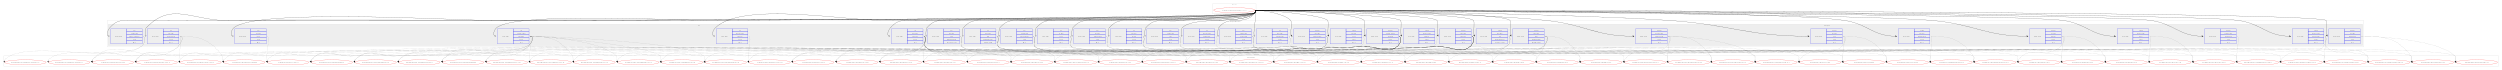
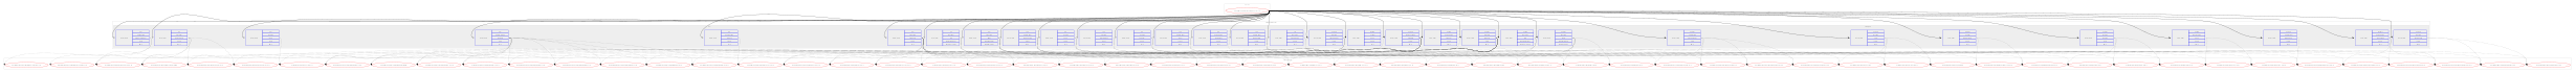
  digraph {
    compound=true
    concentrate=true
    fontname=Montserrat
    fontsize=10
    newrank=true
    rankdir=TB
    ranksep=1.5
    node [color=red fontname=Montserrat fontsize=10]
    edge [arrowhead=vee fontname=Montserrat headport=w style=dotted tailport=e weight=100]
    n1 [label="portage://media-gfx/fotema-1.14.2-r1" width=4]
    n2 [color=blue label=<<TABLE BORDER="0" CELLBORDER="1" CELLSPACING="0" CELLPADDING="4" WIDTH="220"><TR><TD ROWSPAN="6" CELLPADDING="30">pack_dep</TD></TR><TR><TD WIDTH="110">install</TD></TR><TR><TD>dev-libs</TD></TR><TR><TD>glib</TD></TR><TR><TD>greaterequal</TD></TR><TR><TD>[[2,66],,,2.66]</TD></TR></TABLE>> shape=none]
    n3 [color=blue label=<<TABLE BORDER="0" CELLBORDER="1" CELLSPACING="0" CELLPADDING="4" WIDTH="220"><TR><TD ROWSPAN="6" CELLPADDING="30">pack_dep</TD></TR><TR><TD WIDTH="110">install</TD></TR><TR><TD>dev-libs</TD></TR><TR><TD>openssl</TD></TR><TR><TD>none</TD></TR><TR><TD>[[],,,,]</TD></TR></TABLE>> shape=none]
    n4 [color=blue label=<<TABLE BORDER="0" CELLBORDER="1" CELLSPACING="0" CELLPADDING="4" WIDTH="220"><TR><TD ROWSPAN="6" CELLPADDING="30">pack_dep</TD></TR><TR><TD WIDTH="110">install</TD></TR><TR><TD>gui-libs</TD></TR><TR><TD>gtk</TD></TR><TR><TD>greaterequal</TD></TR><TR><TD>[[4,0,0],,,4.0.0]</TD></TR></TABLE>> shape=none]
    n5 [color=blue label=<<TABLE BORDER="0" CELLBORDER="1" CELLSPACING="0" CELLPADDING="4" WIDTH="220"><TR><TD ROWSPAN="6" CELLPADDING="30">pack_dep</TD></TR><TR><TD WIDTH="110">install</TD></TR><TR><TD>gui-libs</TD></TR><TR><TD>libadwaita</TD></TR><TR><TD>none</TD></TR><TR><TD>[[],,,,]</TD></TR></TABLE>> shape=none]
    n6 [color=blue label=<<TABLE BORDER="0" CELLBORDER="1" CELLSPACING="0" CELLPADDING="4" WIDTH="220"><TR><TD ROWSPAN="6" CELLPADDING="30">pack_dep</TD></TR><TR><TD WIDTH="110">install</TD></TR><TR><TD>media-libs</TD></TR><TR><TD>fontconfig</TD></TR><TR><TD>none</TD></TR><TR><TD>[[],,,,]</TD></TR></TABLE>> shape=none]
    n7 [color=blue label=<<TABLE BORDER="0" CELLBORDER="1" CELLSPACING="0" CELLPADDING="4" WIDTH="220"><TR><TD ROWSPAN="6" CELLPADDING="30">pack_dep</TD></TR><TR><TD WIDTH="110">install</TD></TR><TR><TD>media-libs</TD></TR><TR><TD>graphene</TD></TR><TR><TD>none</TD></TR><TR><TD>[[],,,,]</TD></TR></TABLE>> shape=none]
    n8 [color=blue label=<<TABLE BORDER="0" CELLBORDER="1" CELLSPACING="0" CELLPADDING="4" WIDTH="220"><TR><TD ROWSPAN="6" CELLPADDING="30">pack_dep</TD></TR><TR><TD WIDTH="110">install</TD></TR><TR><TD>media-libs</TD></TR><TR><TD>lcms</TD></TR><TR><TD>none</TD></TR><TR><TD>[[],,,,]</TD></TR></TABLE>> shape=none]
    n9 [color=blue label=<<TABLE BORDER="0" CELLBORDER="1" CELLSPACING="0" CELLPADDING="4" WIDTH="220"><TR><TD ROWSPAN="6" CELLPADDING="30">pack_dep</TD></TR><TR><TD WIDTH="110">install</TD></TR><TR><TD>media-libs</TD></TR><TR><TD>libshumate</TD></TR><TR><TD>none</TD></TR><TR><TD>[[],,,,]</TD></TR></TABLE>> shape=none]
    n10 [color=blue label=<<TABLE BORDER="0" CELLBORDER="1" CELLSPACING="0" CELLPADDING="4" WIDTH="220"><TR><TD ROWSPAN="6" CELLPADDING="30">pack_dep</TD></TR><TR><TD WIDTH="110">install</TD></TR><TR><TD>media-libs</TD></TR><TR><TD>opencv</TD></TR><TR><TD>none</TD></TR><TR><TD>[[],,,,]</TD></TR></TABLE>> shape=none]
    n11 [color=blue label=<<TABLE BORDER="0" CELLBORDER="1" CELLSPACING="0" CELLPADDING="4" WIDTH="220"><TR><TD ROWSPAN="6" CELLPADDING="30">pack_dep</TD></TR><TR><TD WIDTH="110">install</TD></TR><TR><TD>media-video</TD></TR><TR><TD>ffmpeg</TD></TR><TR><TD>none</TD></TR><TR><TD>[[],,,,]</TD></TR></TABLE>> shape=none]
    n12 [color=blue label=<<TABLE BORDER="0" CELLBORDER="1" CELLSPACING="0" CELLPADDING="4" WIDTH="220"><TR><TD ROWSPAN="6" CELLPADDING="30">pack_dep</TD></TR><TR><TD WIDTH="110">install</TD></TR><TR><TD>sci-libs</TD></TR><TR><TD>onnx</TD></TR><TR><TD>none</TD></TR><TR><TD>[[],,,,]</TD></TR></TABLE>> shape=none]
    n13 [color=blue label=<<TABLE BORDER="0" CELLBORDER="1" CELLSPACING="0" CELLPADDING="4" WIDTH="220"><TR><TD ROWSPAN="6" CELLPADDING="30">pack_dep</TD></TR><TR><TD WIDTH="110">install</TD></TR><TR><TD>sys-libs</TD></TR><TR><TD>libseccomp</TD></TR><TR><TD>none</TD></TR><TR><TD>[[],,,,]</TD></TR></TABLE>> shape=none]
    n14 [color=blue label=<<TABLE BORDER="0" CELLBORDER="1" CELLSPACING="0" CELLPADDING="4" WIDTH="220"><TR><TD ROWSPAN="6" CELLPADDING="30">pack_dep</TD></TR><TR><TD WIDTH="110">install</TD></TR><TR><TD>x11-libs</TD></TR><TR><TD>cairo</TD></TR><TR><TD>none</TD></TR><TR><TD>[[],,,,]</TD></TR></TABLE>> shape=none]
    n15 [color=blue label=<<TABLE BORDER="0" CELLBORDER="1" CELLSPACING="0" CELLPADDING="4" WIDTH="220"><TR><TD ROWSPAN="6" CELLPADDING="30">pack_dep</TD></TR><TR><TD WIDTH="110">install</TD></TR><TR><TD>x11-libs</TD></TR><TR><TD>gdk-pixbuf</TD></TR><TR><TD>none</TD></TR><TR><TD>[[],,,,]</TD></TR></TABLE>> shape=none]
    n16 [color=blue label=<<TABLE BORDER="0" CELLBORDER="1" CELLSPACING="0" CELLPADDING="4" WIDTH="220"><TR><TD ROWSPAN="6" CELLPADDING="30">pack_dep</TD></TR><TR><TD WIDTH="110">install</TD></TR><TR><TD>x11-libs</TD></TR><TR><TD>pango</TD></TR><TR><TD>none</TD></TR><TR><TD>[[],,,,]</TD></TR></TABLE>> shape=none]
    n17 [color=blue label=<<TABLE BORDER="0" CELLBORDER="1" CELLSPACING="0" CELLPADDING="4" WIDTH="220"><TR><TD ROWSPAN="6" CELLPADDING="30">pack_dep</TD></TR><TR><TD WIDTH="110">run</TD></TR><TR><TD>dev-libs</TD></TR><TR><TD>glib</TD></TR><TR><TD>greaterequal</TD></TR><TR><TD>[[2,66],,,2.66]</TD></TR></TABLE>> shape=none]
    n18 [color=blue label=<<TABLE BORDER="0" CELLBORDER="1" CELLSPACING="0" CELLPADDING="4" WIDTH="220"><TR><TD ROWSPAN="6" CELLPADDING="30">pack_dep</TD></TR><TR><TD WIDTH="110">run</TD></TR><TR><TD>dev-libs</TD></TR><TR><TD>openssl</TD></TR><TR><TD>none</TD></TR><TR><TD>[[],,,,]</TD></TR></TABLE>> shape=none]
    n19 [color=blue label=<<TABLE BORDER="0" CELLBORDER="1" CELLSPACING="0" CELLPADDING="4" WIDTH="220"><TR><TD ROWSPAN="6" CELLPADDING="30">pack_dep</TD></TR><TR><TD WIDTH="110">run</TD></TR><TR><TD>gui-libs</TD></TR><TR><TD>gtk</TD></TR><TR><TD>greaterequal</TD></TR><TR><TD>[[4,0,0],,,4.0.0]</TD></TR></TABLE>> shape=none]
    n20 [color=blue label=<<TABLE BORDER="0" CELLBORDER="1" CELLSPACING="0" CELLPADDING="4" WIDTH="220"><TR><TD ROWSPAN="6" CELLPADDING="30">pack_dep</TD></TR><TR><TD WIDTH="110">run</TD></TR><TR><TD>gui-libs</TD></TR><TR><TD>libadwaita</TD></TR><TR><TD>none</TD></TR><TR><TD>[[],,,,]</TD></TR></TABLE>> shape=none]
    n21 [color=blue label=<<TABLE BORDER="0" CELLBORDER="1" CELLSPACING="0" CELLPADDING="4" WIDTH="220"><TR><TD ROWSPAN="6" CELLPADDING="30">pack_dep</TD></TR><TR><TD WIDTH="110">run</TD></TR><TR><TD>media-libs</TD></TR><TR><TD>fontconfig</TD></TR><TR><TD>none</TD></TR><TR><TD>[[],,,,]</TD></TR></TABLE>> shape=none]
    n22 [color=blue label=<<TABLE BORDER="0" CELLBORDER="1" CELLSPACING="0" CELLPADDING="4" WIDTH="220"><TR><TD ROWSPAN="6" CELLPADDING="30">pack_dep</TD></TR><TR><TD WIDTH="110">run</TD></TR><TR><TD>media-libs</TD></TR><TR><TD>glycin-loaders</TD></TR><TR><TD>none</TD></TR><TR><TD>[[],,,,]</TD></TR></TABLE>> shape=none]
    n23 [color=blue label=<<TABLE BORDER="0" CELLBORDER="1" CELLSPACING="0" CELLPADDING="4" WIDTH="220"><TR><TD ROWSPAN="6" CELLPADDING="30">pack_dep</TD></TR><TR><TD WIDTH="110">run</TD></TR><TR><TD>media-libs</TD></TR><TR><TD>graphene</TD></TR><TR><TD>none</TD></TR><TR><TD>[[],,,,]</TD></TR></TABLE>> shape=none]
    n24 [color=blue label=<<TABLE BORDER="0" CELLBORDER="1" CELLSPACING="0" CELLPADDING="4" WIDTH="220"><TR><TD ROWSPAN="6" CELLPADDING="30">pack_dep</TD></TR><TR><TD WIDTH="110">run</TD></TR><TR><TD>media-libs</TD></TR><TR><TD>lcms</TD></TR><TR><TD>none</TD></TR><TR><TD>[[],,,,]</TD></TR></TABLE>> shape=none]
    n25 [color=blue label=<<TABLE BORDER="0" CELLBORDER="1" CELLSPACING="0" CELLPADDING="4" WIDTH="220"><TR><TD ROWSPAN="6" CELLPADDING="30">pack_dep</TD></TR><TR><TD WIDTH="110">run</TD></TR><TR><TD>media-libs</TD></TR><TR><TD>libshumate</TD></TR><TR><TD>none</TD></TR><TR><TD>[[],,,,]</TD></TR></TABLE>> shape=none]
    n26 [color=blue label=<<TABLE BORDER="0" CELLBORDER="1" CELLSPACING="0" CELLPADDING="4" WIDTH="220"><TR><TD ROWSPAN="6" CELLPADDING="30">pack_dep</TD></TR><TR><TD WIDTH="110">run</TD></TR><TR><TD>media-libs</TD></TR><TR><TD>opencv</TD></TR><TR><TD>none</TD></TR><TR><TD>[[],,,,]</TD></TR></TABLE>> shape=none]
    n27 [color=blue label=<<TABLE BORDER="0" CELLBORDER="1" CELLSPACING="0" CELLPADDING="4" WIDTH="220"><TR><TD ROWSPAN="6" CELLPADDING="30">pack_dep</TD></TR><TR><TD WIDTH="110">run</TD></TR><TR><TD>media-video</TD></TR><TR><TD>ffmpeg</TD></TR><TR><TD>none</TD></TR><TR><TD>[[],,,,]</TD></TR></TABLE>> shape=none]
    n28 [color=blue label=<<TABLE BORDER="0" CELLBORDER="1" CELLSPACING="0" CELLPADDING="4" WIDTH="220"><TR><TD ROWSPAN="6" CELLPADDING="30">pack_dep</TD></TR><TR><TD WIDTH="110">run</TD></TR><TR><TD>sci-libs</TD></TR><TR><TD>onnx</TD></TR><TR><TD>none</TD></TR><TR><TD>[[],,,,]</TD></TR></TABLE>> shape=none]
    n29 [color=blue label=<<TABLE BORDER="0" CELLBORDER="1" CELLSPACING="0" CELLPADDING="4" WIDTH="220"><TR><TD ROWSPAN="6" CELLPADDING="30">pack_dep</TD></TR><TR><TD WIDTH="110">run</TD></TR><TR><TD>sys-libs</TD></TR><TR><TD>libseccomp</TD></TR><TR><TD>none</TD></TR><TR><TD>[[],,,,]</TD></TR></TABLE>> shape=none]
    n30 [color=blue label=<<TABLE BORDER="0" CELLBORDER="1" CELLSPACING="0" CELLPADDING="4" WIDTH="220"><TR><TD ROWSPAN="6" CELLPADDING="30">pack_dep</TD></TR><TR><TD WIDTH="110">run</TD></TR><TR><TD>x11-libs</TD></TR><TR><TD>cairo</TD></TR><TR><TD>none</TD></TR><TR><TD>[[],,,,]</TD></TR></TABLE>> shape=none]
    n31 [color=blue label=<<TABLE BORDER="0" CELLBORDER="1" CELLSPACING="0" CELLPADDING="4" WIDTH="220"><TR><TD ROWSPAN="6" CELLPADDING="30">pack_dep</TD></TR><TR><TD WIDTH="110">run</TD></TR><TR><TD>x11-libs</TD></TR><TR><TD>gdk-pixbuf</TD></TR><TR><TD>none</TD></TR><TR><TD>[[],,,,]</TD></TR></TABLE>> shape=none]
    n32 [color=blue label=<<TABLE BORDER="0" CELLBORDER="1" CELLSPACING="0" CELLPADDING="4" WIDTH="220"><TR><TD ROWSPAN="6" CELLPADDING="30">pack_dep</TD></TR><TR><TD WIDTH="110">run</TD></TR><TR><TD>x11-libs</TD></TR><TR><TD>pango</TD></TR><TR><TD>none</TD></TR><TR><TD>[[],,,,]</TD></TR></TABLE>> shape=none]
    n33 [label="portage://dev-libs/openssl-3.3.2" width=4]
    n34 [label="portage://dev-opencv/openssl-3.3.1-r3" width=4]
    n35 [label="portage://dev-libs/openssl-3.2.3" width=4]
    n36 [label="portage://dev-libs/openssl-3.2.2" width=4]
    n37 [label="portage://dev-libs/openssl-3.1.7" width=4]
    n38 [label="portage://dev-libs/openssl-3.1.6" width=4]
    n39 [label="portage://dev-libs/openssl-3.0.15" width=4]
    n40 [label="portage://dev-libs/openssl-3.0.14" width=4]
    n41 [label="portage://dev-libs/openssl-3.0.13-r2" width=4]
    n42 [label="portage://dev-libs/openssl-1.1.1w" width=4]
    n43 [label="portage://dev-libs/openssl-1.0.2u-r1" width=4]
    n44 [label="portage://dev-libs/glib-2.80.4" width=4]
    n45 [label="portage://dev-libs/glib-2.78.6" width=4]
    n46 [label="portage://dev-libs/glib-2.78.4-r1" width=4]
    n47 [label="portage://dev-libs/glib-2.78.3" width=4]
    n48 [label="portage://dev-libs/glib-2.76.4" width=4]
    n49 [label="portage://gui-libs/gtk-4.14.4-r1" width=4]
    n50 [label="portage://gui-libs/gtk-4.14.3-r1" width=4]
    n51 [label="portage://gui-libs/gtk-4.12.5-r2" width=4]
    n52 [label="portage://gui-libs/libadwaita-1.5.3" width=4]
    n53 [label="portage://gui-libs/libadwaita-1.5.2" width=4]
    n54 [label="portage://media-libs/fontconfig-2.15.0-r1" width=4]
    n55 [label="portage://media-libs/fontconfig-2.15.0" width=4]
    n56 [label="portage://media-libs/fontconfig-2.14.2-r3" width=4]
    n57 [label="portage://media-libs/graphene-1.10.8-r1" width=4]
    n58 [label="portage://media-libs/lcms-2.16-r1" width=4]
    n59 [label="portage://media-libs/lcms-2.15" width=4]
    n60 [label="portage://media-libs/libshumate-1.2.3" width=4]
    n61 [label="portage://media-libs/libshumate-1.2.2" width=4]
    n62 [label="portage://media-libs/libshumate-1.1.4" width=4]
    n63 [label="portage://media-libs/libshumate-1.1.3" width=4]
    n64 [label="portage://media-libs/opencv-4.9.0-r2" width=4]
    n65 [label="portage://media-video/ffmpeg-9999" width=4]
    n66 [label="portage://media-video/ffmpeg-7.0.2-r1" width=4]
    n67 [label="portage://media-video/ffmpeg-7.0.6-r1" width=4]
    n68 [label="portage://media-video/ffmpeg-6.1.2" width=4]
    n69 [label="portage://media-video/ffmpeg-6.1.1-r8" width=4]
    n70 [label="portage://media-video/ffmpeg-6.1.1-r5" width=4]
    n71 [label="portage://media-video/ffmpeg-6.0.1-r4" width=4]
    n72 [label="portage://media-video/ffmpeg-4.4.5-r1" width=4]
    n73 [label="portage://media-lcms/ffmpeg-4.4.4-r9" width=4]
-   n74 [label="portage://media-video/ffmpeg-4.4.4-r11" width=4]
    n75 [label="portage://sci-libs/onnx-1.16.1-r1" width=4]
    n76 [label="portage://sys-libs/libseccomp-9999" width=4]
    n77 [label="portage://sys-libs/libseccomp-2.5.5-r2" width=4]
    n78 [label="portage://sys-libs/libseccomp-2.5.5-r1" width=4]
    n79 [label="portage://sys-libs/libseccomp-2.5.5" width=4]
    n80 [label="portage://x11-libs/cairo-9999" width=4]
    n81 [label="portage://x11-libs/cairo-1.18.2-r1" width=4]
    n82 [label="portage://x11-libs/cairo-1.18.0" width=4]
    n83 [label="portage://x11-libs/gdk-pixbuf-2.42.12" width=4]
    n84 [label="portage://x11-libs/gdk-pixbuf-2.42.10-r1" width=4]
    n85 [label="portage://x11-libs/pango-1.52.2" width=4]
    n86 [label="portage://x11-libs/pango-1.52.1" width=4]
    n87 [label="portage://x11-libs/pango-1.51.0" width=4]
    n88 [label="portage://media-libs/glycin-loaders-1.1.1" width=4]
    n89 [label="portage://media-libs/glycin-loaders-1.1.0" width=4]
    subgraph cluster_1 {
      color=gray
      label=<<i>ebuild</i>>
      n1
    }
    subgraph cluster_2 {
      color=gray
      label=<<i>dependencies</i>>
      subgraph cluster_3 {
        color=gray
        fillcolor="#eeeeee"
        label=<<i>compile</i>>
        style=filled
        subgraph sub_4 {
          color=gray
          fillcolor="#eeeeee"
          label=<<i>compile</i>>
          style=filled
          n2
        }
        subgraph sub_5 {
          color=gray
          fillcolor="#eeeeee"
          label=<<i>compile</i>>
          style=filled
          n3
        }
        subgraph sub_6 {
          color=gray
          fillcolor="#eeeeee"
          label=<<i>compile</i>>
          style=filled
          n4
        }
        subgraph sub_7 {
          color=gray
          fillcolor="#eeeeee"
          label=<<i>compile</i>>
          style=filled
          n5
        }
        subgraph sub_8 {
          color=gray
          fillcolor="#eeeeee"
          label=<<i>compile</i>>
          style=filled
          n6
        }
        subgraph sub_9 {
          color=gray
          fillcolor="#eeeeee"
          label=<<i>compile</i>>
          style=filled
          n7
        }
        subgraph sub_10 {
          color=gray
          fillcolor="#eeeeee"
          label=<<i>compile</i>>
          style=filled
          n8
        }
        subgraph sub_11 {
          color=gray
          fillcolor="#eeeeee"
          label=<<i>compile</i>>
          style=filled
          n9
        }
        subgraph sub_12 {
          color=gray
          fillcolor="#eeeeee"
          label=<<i>compile</i>>
          style=filled
          n10
        }
        subgraph sub_13 {
          color=gray
          fillcolor="#eeeeee"
          label=<<i>compile</i>>
          style=filled
          n11
        }
        subgraph sub_14 {
          color=gray
          fillcolor="#eeeeee"
          label=<<i>compile</i>>
          style=filled
          n12
        }
        subgraph sub_15 {
          color=gray
          fillcolor="#eeeeee"
          label=<<i>compile</i>>
          style=filled
          n13
        }
        subgraph sub_16 {
          color=gray
          fillcolor="#eeeeee"
          label=<<i>compile</i>>
          style=filled
          n14
        }
        subgraph sub_17 {
          color=gray
          fillcolor="#eeeeee"
          label=<<i>compile</i>>
          style=filled
          n15
        }
        subgraph sub_18 {
          color=gray
          fillcolor="#eeeeee"
          label=<<i>compile</i>>
          style=filled
          n16
        }
      }
      subgraph cluster_19 {
        color=gray
        fillcolor="#eeeeee"
        label=<<i>compile and run</i>>
        style=filled
      }
      subgraph cluster_20 {
        color=gray
        fillcolor="#eeeeee"
        label=<<i>run</i>>
        style=filled
        subgraph sub_21 {
          color=gray
          fillcolor="#eeeeee"
          label=<<i>run</i>>
          style=filled
          n17
        }
        subgraph sub_22 {
          color=gray
          fillcolor="#eeeeee"
          label=<<i>run</i>>
          style=filled
          n18
        }
        subgraph sub_23 {
          color=gray
          fillcolor="#eeeeee"
          label=<<i>run</i>>
          style=filled
          n19
        }
        subgraph sub_24 {
          color=gray
          fillcolor="#eeeeee"
          label=<<i>run</i>>
          style=filled
          n20
        }
        subgraph sub_25 {
          color=gray
          fillcolor="#eeeeee"
          label=<<i>run</i>>
          style=filled
          n21
        }
        subgraph sub_26 {
          color=gray
          fillcolor="#eeeeee"
          label=<<i>run</i>>
          style=filled
          n22
        }
        subgraph sub_27 {
          color=gray
          fillcolor="#eeeeee"
          label=<<i>run</i>>
          style=filled
          n23
        }
        subgraph sub_28 {
          color=gray
          fillcolor="#eeeeee"
          label=<<i>run</i>>
          style=filled
          n24
        }
        subgraph sub_29 {
          color=gray
          fillcolor="#eeeeee"
          label=<<i>run</i>>
          style=filled
          n25
        }
        subgraph sub_30 {
          color=gray
          fillcolor="#eeeeee"
          label=<<i>run</i>>
          style=filled
          n26
        }
        subgraph sub_31 {
          color=gray
          fillcolor="#eeeeee"
          label=<<i>run</i>>
          style=filled
          n27
        }
        subgraph sub_32 {
          color=gray
          fillcolor="#eeeeee"
          label=<<i>run</i>>
          style=filled
          n28
        }
        subgraph sub_33 {
          color=gray
          fillcolor="#eeeeee"
          label=<<i>run</i>>
          style=filled
          n29
        }
        subgraph sub_34 {
          color=gray
          fillcolor="#eeeeee"
          label=<<i>run</i>>
          style=filled
          n30
        }
        subgraph sub_35 {
          color=gray
          fillcolor="#eeeeee"
          label=<<i>run</i>>
          style=filled
          n31
        }
        subgraph sub_36 {
          color=gray
          fillcolor="#eeeeee"
          label=<<i>run</i>>
          style=filled
          n32
        }
      }
    }
    subgraph cluster_37 {
      color=gray
      label=<<i>candidates</i>>
      rank=same
      subgraph sub_38 {
        color=black
        label=<<i>candidates</i>>
        nodesep=1
        rank=same
        n33
        n34
        n35
        n36
        n37
        n38
        n39
        n40
        n41
        n42
        n43
      }
      subgraph sub_39 {
        color=black
        label=<<i>candidates</i>>
        nodesep=1
        rank=same
        n44
        n45
        n46
        n47
        n48
      }
      subgraph sub_40 {
        color=black
        label=<<i>candidates</i>>
        nodesep=1
        rank=same
        n49
        n50
        n51
      }
      subgraph sub_41 {
        color=black
        label=<<i>candidates</i>>
        nodesep=1
        rank=same
        n52
        n53
      }
      subgraph sub_42 {
        color=black
        label=<<i>candidates</i>>
        nodesep=1
        rank=same
        n54
        n55
        n56
      }
      subgraph sub_43 {
        color=black
        label=<<i>candidates</i>>
        nodesep=1
        rank=same
        n57
      }
      subgraph sub_44 {
        color=black
        label=<<i>candidates</i>>
        nodesep=1
        rank=same
        n58
        n59
      }
      subgraph sub_45 {
        color=black
        label=<<i>candidates</i>>
        nodesep=1
        rank=same
        n60
        n61
        n62
        n63
      }
      subgraph sub_46 {
        color=black
        label=<<i>candidates</i>>
        nodesep=1
        rank=same
        n64
      }
      subgraph sub_47 {
        color=black
        label=<<i>candidates</i>>
        nodesep=1
        rank=same
        n65
        n66
        n67
        n68
        n69
        n70
        n71
        n72
        n73
-       n74
      }
      subgraph sub_48 {
        color=black
        label=<<i>candidates</i>>
        nodesep=1
        rank=same
        n75
      }
      subgraph sub_49 {
        color=black
        label=<<i>candidates</i>>
        nodesep=1
        rank=same
        n76
        n77
        n78
        n79
      }
      subgraph sub_50 {
        color=black
        label=<<i>candidates</i>>
        nodesep=1
        rank=same
        n80
        n81
        n82
      }
      subgraph sub_51 {
        color=black
        label=<<i>candidates</i>>
        nodesep=1
        rank=same
        n83
        n84
      }
      subgraph sub_52 {
        color=black
        label=<<i>candidates</i>>
        nodesep=1
        rank=same
        n85
        n86
        n87
      }
      subgraph sub_53 {
        color=black
        label=<<i>candidates</i>>
        nodesep=1
        rank=same
        n44
        n45
        n46
        n47
        n48
      }
      subgraph sub_54 {
        color=black
        label=<<i>candidates</i>>
        nodesep=1
        rank=same
        n33
        n34
        n35
        n36
        n37
        n38
        n39
        n40
        n41
        n42
        n43
      }
      subgraph sub_55 {
        color=black
        label=<<i>candidates</i>>
        nodesep=1
        rank=same
        n57
      }
      subgraph sub_56 {
        color=black
        label=<<i>candidates</i>>
        nodesep=1
        rank=same
        n49
        n50
        n51
      }
      subgraph sub_57 {
        color=black
        label=<<i>candidates</i>>
        nodesep=1
        rank=same
        n52
        n53
      }
      subgraph sub_58 {
        color=black
        label=<<i>candidates</i>>
        nodesep=1
        rank=same
        n54
        n55
        n56
      }
      subgraph sub_59 {
        color=black
        label=<<i>candidates</i>>
        nodesep=1
        rank=same
        n88
        n89
      }
      subgraph sub_60 {
        color=black
        label=<<i>candidates</i>>
        nodesep=1
        rank=same
        n58
        n59
      }
      subgraph sub_61 {
        color=black
        label=<<i>candidates</i>>
        nodesep=1
        rank=same
        n60
        n61
        n62
        n63
      }
      subgraph sub_62 {
        color=black
        label=<<i>candidates</i>>
        nodesep=1
        rank=same
        n64
      }
      subgraph sub_63 {
        color=black
        label=<<i>candidates</i>>
        nodesep=1
        rank=same
        n65
        n66
        n67
        n68
        n69
        n70
        n71
        n72
        n73
-       n74
      }
      subgraph sub_64 {
        color=black
        label=<<i>candidates</i>>
        nodesep=1
        rank=same
        n75
      }
      subgraph sub_65 {
        color=black
        label=<<i>candidates</i>>
        nodesep=1
        rank=same
        n76
        n77
        n78
        n79
      }
      subgraph sub_66 {
        color=black
        label=<<i>candidates</i>>
        nodesep=1
        rank=same
        n83
        n84
      }
      subgraph sub_67 {
        color=black
        label=<<i>candidates</i>>
        nodesep=1
        rank=same
        n80
        n81
        n82
      }
      subgraph sub_68 {
        color=black
        label=<<i>candidates</i>>
        nodesep=1
        rank=same
        n85
        n86
        n87
      }
    }
    n1 -> n2 [style=solid weight=20]
    n1 -> n3 [style=solid weight=20]
    n1 -> n4 [style=solid weight=20]
    n1 -> n5 [style=solid weight=20]
    n1 -> n6 [style=solid weight=20]
    n1 -> n7 [style=solid weight=20]
    n1 -> n8 [style=solid weight=20]
    n1 -> n9 [style=solid weight=20]
    n1 -> n10 [style=solid weight=20]
    n1 -> n11 [style=solid weight=20]
    n1 -> n12 [style=solid weight=20]
    n1 -> n13 [style=solid weight=20]
    n1 -> n14 [style=solid weight=20]
    n1 -> n15 [style=solid weight=20]
    n1 -> n16 [style=solid weight=20]
    n1 -> n17 [arrowhead=odot style=solid weight=20]
    n1 -> n18 [arrowhead=odot style=solid weight=20]
    n1 -> n19 [arrowhead=odot style=solid weight=20]
    n1 -> n20 [arrowhead=odot style=solid weight=20]
    n1 -> n21 [arrowhead=odot style=solid weight=20]
    n1 -> n22 [arrowhead=odot style=solid weight=20]
    n1 -> n23 [arrowhead=odot style=solid weight=20]
    n1 -> n24 [arrowhead=odot style=solid weight=20]
    n1 -> n25 [arrowhead=odot style=solid weight=20]
    n1 -> n26 [arrowhead=odot style=solid weight=20]
    n1 -> n27 [arrowhead=odot style=solid weight=20]
    n1 -> n28 [arrowhead=odot style=solid weight=20]
    n1 -> n29 [arrowhead=odot style=solid weight=20]
    n1 -> n30 [arrowhead=odot style=solid weight=20]
    n1 -> n31 [arrowhead=odot style=solid weight=20]
    n1 -> n32 [arrowhead=odot style=solid weight=20]
    n2 -> n44
    n2 -> n45
    n2 -> n46
    n2 -> n47
    n2 -> n48
    n3 -> n33
    n3 -> n34
    n3 -> n35
    n3 -> n36
    n3 -> n37
    n3 -> n38
    n3 -> n39
    n3 -> n40
    n3 -> n41
    n3 -> n42
    n3 -> n43
    n4 -> n49
    n4 -> n50
    n4 -> n51
    n5 -> n52
    n5 -> n53
    n6 -> n54
    n6 -> n55
    n6 -> n56
    n7 -> n57
    n8 -> n58
    n8 -> n59
    n9 -> n60
    n9 -> n61
    n9 -> n62
    n9 -> n63
    n10 -> n64
    n11 -> n65
    n11 -> n66
    n11 -> n67
    n11 -> n68
    n11 -> n69
    n11 -> n70
    n11 -> n71
    n11 -> n72
    n11 -> n73
-   n11 -> n74
    n12 -> n75
    n13 -> n76
    n13 -> n77
    n13 -> n78
    n13 -> n79
    n14 -> n80
    n14 -> n81
    n14 -> n82
    n15 -> n83
    n15 -> n84
    n16 -> n85
    n16 -> n86
    n16 -> n87
    n17 -> n44
    n17 -> n45
    n17 -> n46
    n17 -> n47
    n17 -> n48
    n18 -> n33
    n18 -> n34
    n18 -> n35
    n18 -> n36
    n18 -> n37
    n18 -> n38
    n18 -> n39
    n18 -> n40
    n18 -> n41
    n18 -> n42
    n18 -> n43
    n19 -> n49
    n19 -> n50
    n19 -> n51
    n20 -> n52
    n20 -> n53
    n21 -> n54
    n21 -> n55
    n21 -> n56
    n22 -> n88
    n22 -> n89
    n23 -> n57
    n24 -> n58
    n24 -> n59
    n25 -> n60
    n25 -> n61
    n25 -> n62
    n25 -> n63
    n26 -> n64
    n27 -> n65
    n27 -> n66
    n27 -> n67
    n27 -> n68
    n27 -> n69
    n27 -> n70
    n27 -> n71
    n27 -> n72
    n27 -> n73
-   n27 -> n74
    n28 -> n75
    n29 -> n76
    n29 -> n77
    n29 -> n78
    n29 -> n79
    n30 -> n80
    n30 -> n81
    n30 -> n82
    n31 -> n83
    n31 -> n84
    n32 -> n85
    n32 -> n86
    n32 -> n87
  }
